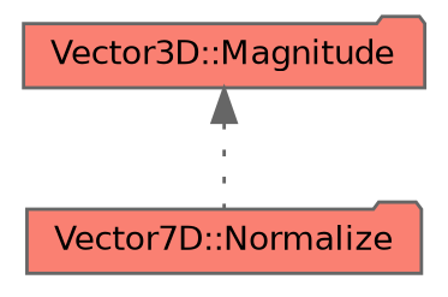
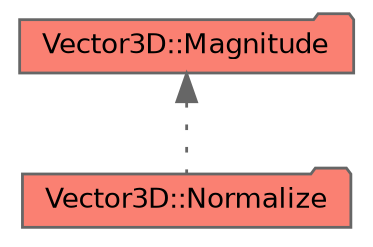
  digraph {
    rankdir=TB
    node [color=gray40 fillcolor=salmon fontname=Helvetica fontsize=10 shape=folder style=filled]
    n1 [fontcolor=black height=0.2 label="Vector3D::Magnitude" width=0.4]
-   n2 [height=0.2 label="Vector7D::Normalize" width=0.4]
+   n2 [height=0.2 label="Vector3D::Normalize" width=0.4]
    n1 -> n2 [color=gray40 dir=back fontname=Helvetica fontsize=10 labelfontname=Helvetica labelfontsize=10 style=dotted]
  }
